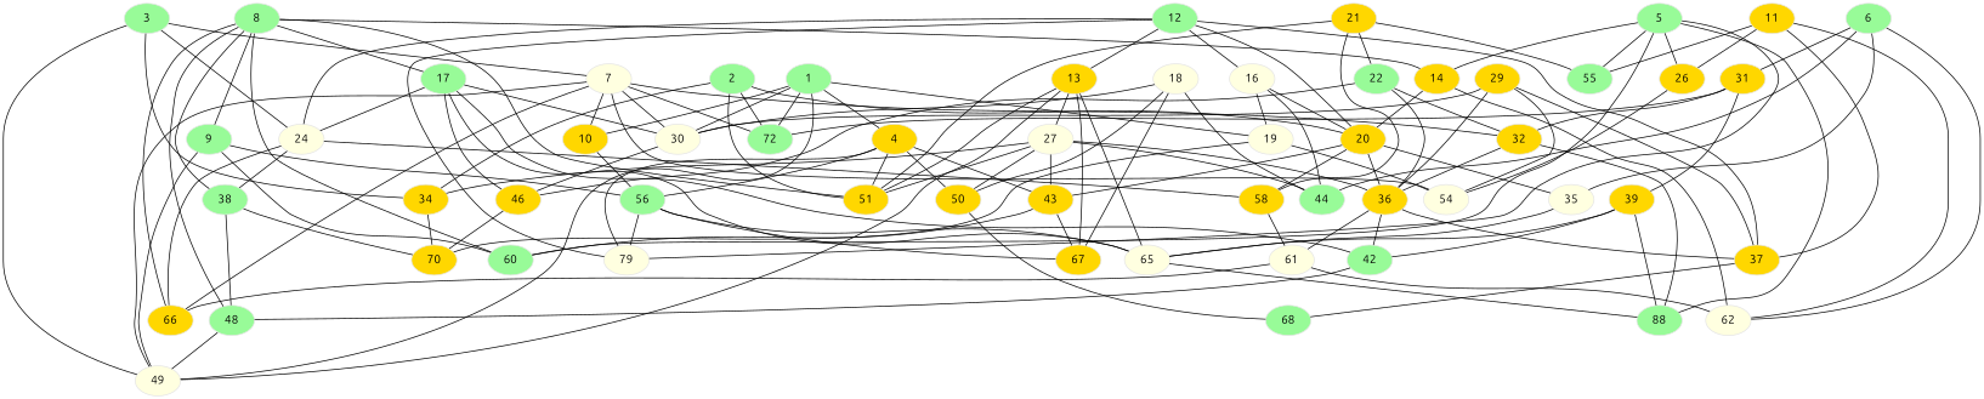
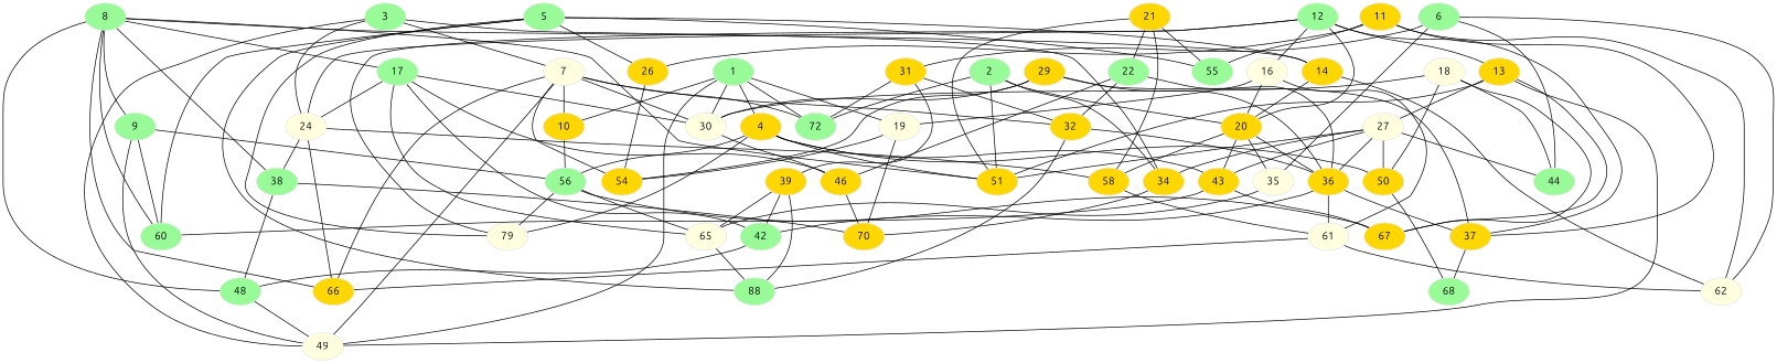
  graph {
    fontname=Ubuntu
    node [color=gray90 fillcolor=gold fontname=Ubuntu style=filled]
    edge [fontname=Ubuntu]
    1 [fillcolor=palegreen super="+33"]
    4 [super="+25"]
    10
    19 [fillcolor=lightyellow]
    30 [fillcolor=lightyellow super="+83"]
    49 [fillcolor=lightyellow super="+52"]
    72 [fillcolor=palegreen]
    51 [super="+57"]
    43 [super="+47"]
    50
    56 [fillcolor=palegreen super="+82"]
    79 [fillcolor=lightyellow]
-   54 [fillcolor=lightyellow]
+   54
    70
    46
    20 [super="+53+59"]
    35 [fillcolor=lightyellow]
    36 [super="+63"]
    58
    2 [fillcolor=palegreen]
    34
    7 [fillcolor=lightyellow super="+64+41"]
    32 [super="+71"]
    66
    3 [fillcolor=palegreen]
    24 [fillcolor=lightyellow super="+81"]
    38 [fillcolor=palegreen]
    60 [fillcolor=palegreen]
    67
    68 [fillcolor=palegreen]
    65 [fillcolor=lightyellow super="+73"]
    5 [fillcolor=palegreen super="+74"]
    14
    26
    55 [fillcolor=palegreen]
    n36 [fillcolor=palegreen label=88]
    62 [fillcolor=lightyellow]
    6 [fillcolor=palegreen]
    31
    44 [fillcolor=palegreen]
    39
    8 [fillcolor=palegreen super="+40+45"]
    9 [fillcolor=palegreen]
    17 [fillcolor=palegreen super="+80+23"]
    48 [fillcolor=palegreen]
    42 [fillcolor=palegreen]
    11
    37
    12 [fillcolor=palegreen super="+75"]
    13 [super="+28"]
    16 [fillcolor=lightyellow]
    27 [fillcolor=lightyellow super="+76"]
    18 [fillcolor=lightyellow]
    61 [fillcolor=lightyellow]
    21
    22 [fillcolor=palegreen]
    29
    1 -- 4
    1 -- 10
    1 -- 19
    1 -- 30
    1 -- 49
    1 -- 72
    4 -- 51
    4 -- 43
    4 -- 50
    4 -- 56
    4 -- 79
    10 -- 56
    19 -- 54
    19 -- 70
    30 -- 46
    43 -- 60
    43 -- 67
    50 -- 68
    56 -- 79
    56 -- 67
    56 -- 65
    46 -- 70
    20 -- 43
    20 -- 35
    20 -- 36
    20 -- 58
    35 -- 65
    36 -- 42
    36 -- 37
    36 -- 61
    58 -- 61
    2 -- 72
    2 -- 51
    2 -- 20
    2 -- 34
    34 -- 70
    7 -- 10 [weight=2]
    7 -- 30
    7 -- 49
    7 -- 72
    7 -- 54
    7 -- 32 [weight=2]
    7 -- 66
    32 -- 36
    32 -- n36
    3 -- 49
    3 -- 34
    3 -- 7
    3 -- 24
    24 -- 58
    24 -- 66
    24 -- 38
    38 -- 70
    38 -- 48
    65 -- n36
    5 -- 79
    5 -- 60
    5 -- 14
    5 -- 26
    5 -- 55
    5 -- n36
    14 -- 20
    14 -- 62
    26 -- 54
    6 -- 35
    6 -- 62
    6 -- 31
    6 -- 44
    31 -- 72
    31 -- 32
    31 -- 39
    39 -- 65
    39 -- n36
    39 -- 42
    8 -- 51
    8 -- 66
    8 -- 38
    8 -- 60
    8 -- 14
    8 -- 9
    8 -- 17
    8 -- 48
    9 -- 49
    9 -- 56
    9 -- 60
    17 -- 30
    17 -- 46
    17 -- 24
    17 -- 65
    17 -- 42
    48 -- 49
    42 -- 48
    11 -- 26
    11 -- 55
    11 -- 62
    11 -- 37
    37 -- 68
    12 -- 79
    12 -- 20
    12 -- 24
    12 -- 37
    12 -- 13
    12 -- 16
    13 -- 49
    13 -- 51
    13 -- 67
-   13 -- 65
    13 -- 27
    16 -- 19
    16 -- 20
-   16 -- 44
+   16 -- 61
    27 -- 51
    27 -- 43
    27 -- 50
    27 -- 36
    27 -- 34
    27 -- 44
    18 -- 30
    18 -- 50
    18 -- 67
    18 -- 44
    61 -- 66
    61 -- 62
    21 -- 51
    21 -- 58
    21 -- 55
    21 -- 22
    22 -- 46
    22 -- 36
    22 -- 32
    29 -- 30
    29 -- 54
    29 -- 36
    29 -- 37
  }
